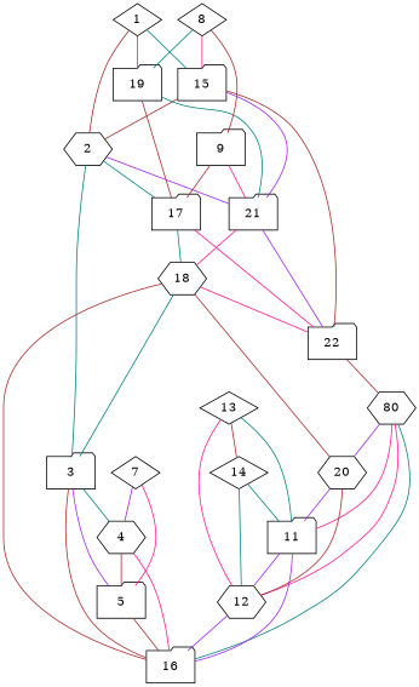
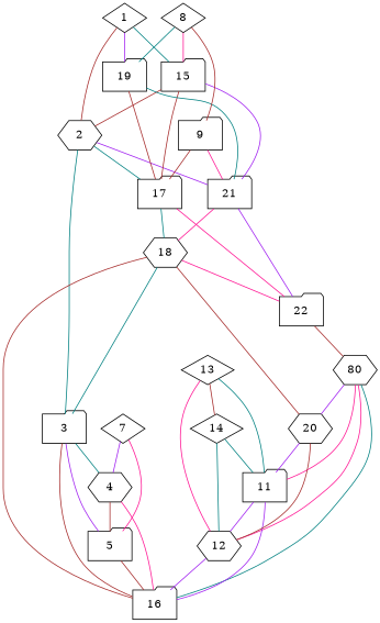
  graph {
    node [aaLength=3 sequence=DNC shape=folder type=0]
    edge [color=brown distance0=23.0 frequency=1 type0=3]
    1 [shape=diamond]
    2 [aaLength=5 sequence=DCVEV shape=hexagon]
    15 [sequence=FVV type=1]
    19 [sequence=FVV type=1]
    17 [sequence=FYE type=1]
    21 [sequence=FYE type=1]
    18 [sequence=LVI shape=hexagon type=1]
    22 [sequence=LVI type=1]
    3 [aaLength=5 sequence=LCEPE]
    n10 [aaLength=5 label=80 sequence=LCEPE shape=hexagon]
    5 [aaLength=16 sequence=EDMQEFIQLNAELAEV]
    4 [sequence=EDE shape=hexagon]
    16 [sequence=IFS type=1]
    7 [aaLength=4 sequence=KLQH shape=diamond]
    8 [shape=diamond]
    9 [aaLength=5 sequence=DCVEV]
    11 [sequence=EDE]
    12 [aaLength=16 sequence=EDMQEFIQLNAELAEV shape=hexagon]
    20 [sequence=IFS shape=hexagon type=1]
    13 [aaLength=4 sequence=AEDW shape=diamond]
    14 [aaLength=4 sequence=KLQH shape=diamond]
    1 -- 2 [distance0=13.14636 type0=1]
    1 -- 15 [color=teal distance0=33.34491 type0=2]
    1 -- 19 [color=purple distance0=33.34491]
    2 -- 17 [color=teal distance0=27.35977 distance1=5.0 frequency=2 type0=2 type1=4]
    2 -- 21 [color=purple distance0=27.35977]
    15 -- 2 [distance0=10.0 type0=4]
-   15 -- 22 [type0=2]
+   15 -- 17 [type0=2]
    15 -- 21 [color=purple]
    19 -- 17 [type0=2]
    19 -- 21 [color=teal]
    17 -- 18 [color=teal distance0=7.0 distance1=4.0 frequency=2 type0=2 type1=4]
    21 -- 18 [color=deeppink distance0=7.0 type0=2]
    21 -- 22 [color=purple distance0=7.0 distance1=4.0 frequency=2 type1=4]
    18 -- 22 [color=deeppink distance0=0.0 type0=1]
    18 -- 3 [color=teal distance0=9.0 type0=4]
    22 -- 17 [color=deeppink distance0=7.0 type0=2]
    22 -- n10 [distance0=9.0 type0=4]
    3 -- 2 [color=teal distance0=30.31337]
    3 -- 5 [color=purple distance0=21.56845 type0=2]
    3 -- 4 [color=teal distance0=14.89368 type0=1]
    3 -- 16 [distance0=5.0 type0=4]
    n10 -- 16 [color=teal distance0=28.79135]
    n10 -- 11 [color=deeppink distance0=18.77039 type0=1]
    n10 -- 12 [color=deeppink distance0=23.92332 type0=2]
    n10 -- 20 [color=purple distance0=5.0 type0=4]
    5 -- 16 [distance0=23.39711]
    4 -- 5 [distance0=13.44267 distance1=2.0 frequency=2 type0=1 type1=4]
    4 -- 16 [color=deeppink distance0=33.94819]
    16 -- 18 [distance0=22.0]
    7 -- 5 [color=deeppink distance0=40.28198 type0=2]
    7 -- 4 [color=purple distance0=47.37668]
    8 -- 15 [color=deeppink distance0=31.55703 type0=2]
    8 -- 19 [color=teal distance0=31.55703]
    8 -- 9 [distance0=17.38388 distance1=6.0 frequency=2 type0=1 type1=4]
    9 -- 17 [distance0=25.34551 type0=2]
    9 -- 21 [color=deeppink distance0=25.34551 distance1=5.0 frequency=2 type1=4]
    11 -- 16 [color=purple distance0=25.13386]
    11 -- 12 [color=purple distance0=7.562821 distance1=2.0 frequency=2 type0=1 type1=4]
    12 -- 16 [color=purple distance0=21.23557 type0=2]
    20 -- 18 [distance0=22.0]
    20 -- 11 [color=purple distance0=0.0 type0=5]
    20 -- 12 [distance0=21.23557 type0=2]
    13 -- 11 [color=teal distance0=40.75035]
    13 -- 12 [color=deeppink distance0=39.0979 type0=2]
    13 -- 14 [distance0=18.73921 distance1=5.0 frequency=2 type0=1 type1=4]
    14 -- 11 [color=teal distance0=43.44429]
    14 -- 12 [color=teal distance0=39.58133 type0=2]
  }
